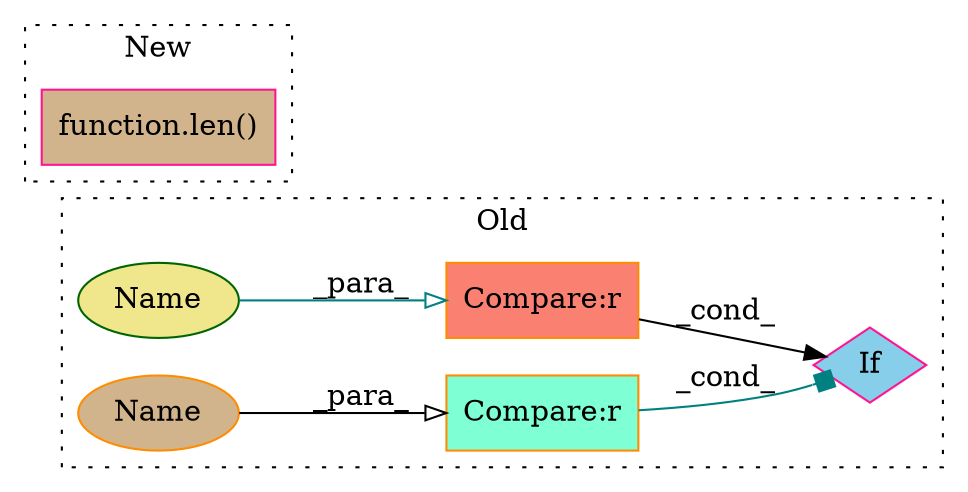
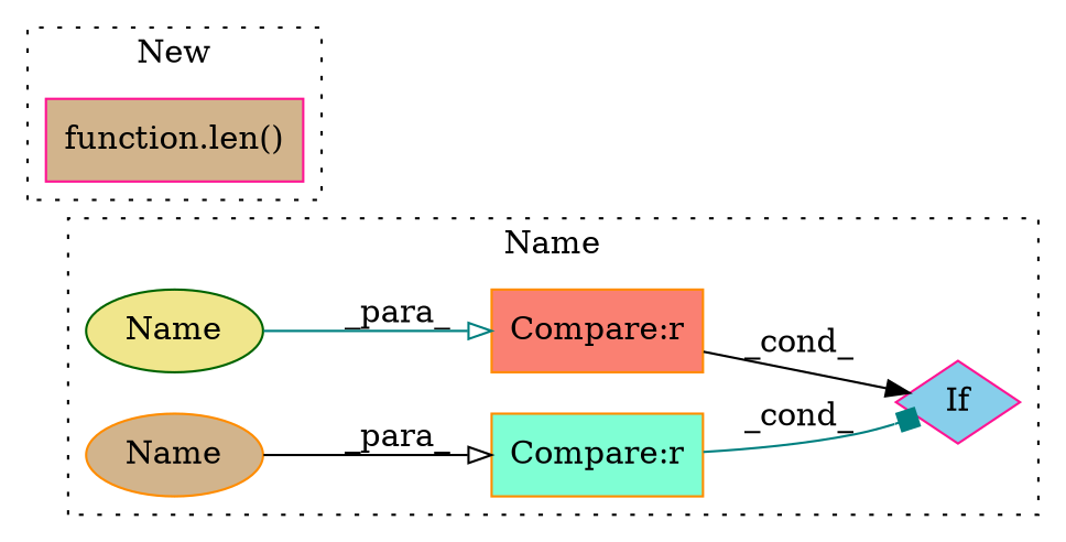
  digraph {
    rankdir=LR
    node [a=40 l=12 s=1545 shape=box style=filled fillcolor=tan color=darkorange]
    edge [color=black arrowhead=onormal]
    n1 [a=96 l="3,14" label=If s="1542,1590" shape=diamond fillcolor=skyblue color=deeppink]
    n2 [l=24 label="Compare:r" fillcolor=salmon]
    n3 [l=16 label="Compare:r" s=1574 fillcolor=aquamarine]
    n4 [a=87 label=Name shape=ellipse fillcolor=khaki color=darkgreen]
    n5 [a=87 label=Name s=1574 shape=ellipse]
    n6 [a=75 l="4,1" label="function.len()" s="1461,1483" color=deeppink]
    subgraph cluster_1 {
-     label=Old
+     label=Name
      style=dotted
      n1
      n2
      n3
      n4
      n5
    }
    subgraph cluster_2 {
      label=New
      style=dotted
      n6
    }
    n2 -> n1 [label=_cond_ arrowhead=normal]
    n3 -> n1 [label=_cond_ color=teal arrowhead=box]
    n4 -> n2 [label=_para_ color=teal]
    n5 -> n3 [label=_para_]
  }
